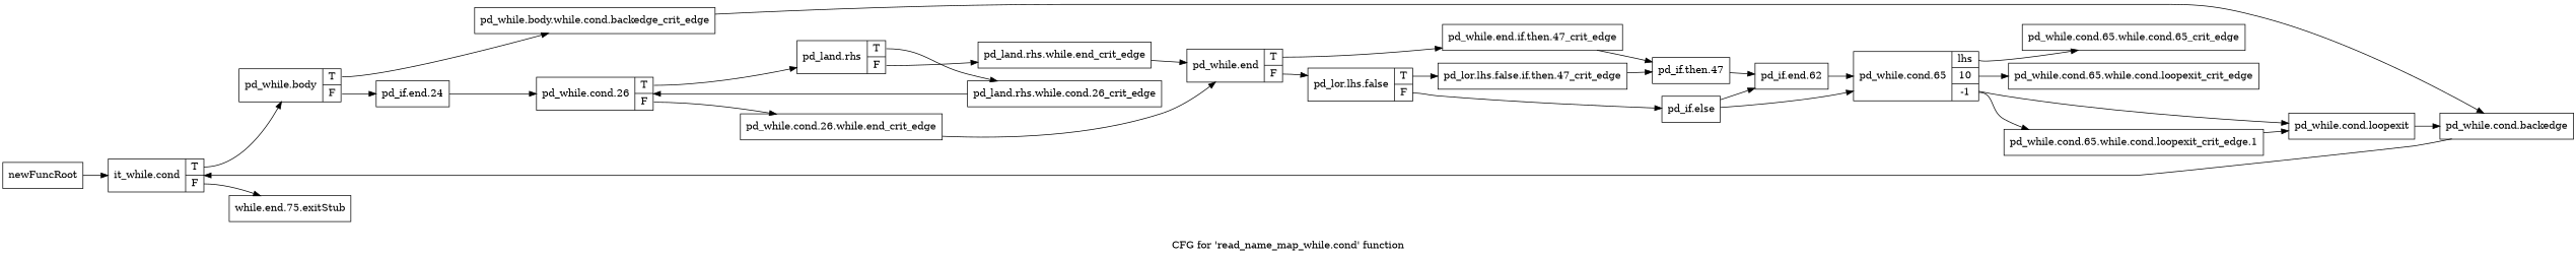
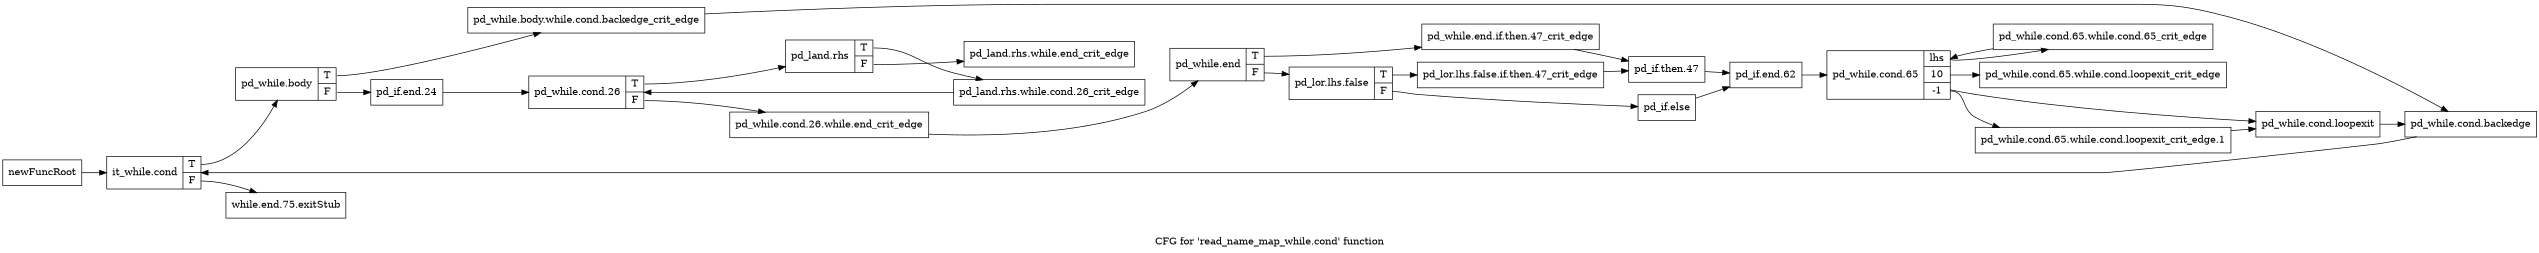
  digraph {
    label="CFG for 'read_name_map_while.cond' function"
    rankdir=LR
    node [shape=record]
    n1 [label="{newFuncRoot}"]
    n2 [label="{it_while.cond|{<s0>T|<s1>F}}"]
    n3 [label="{while.end.75.exitStub}"]
    n4 [label="{pd_while.body|{<s0>T|<s1>F}}"]
    n5 [label="{pd_while.body.while.cond.backedge_crit_edge}"]
    n6 [label="{pd_if.end.24}"]
    n7 [label="{pd_while.cond.backedge}"]
    n8 [label="{pd_while.cond.26|{<s0>T|<s1>F}}"]
    n9 [label="{pd_land.rhs|{<s0>T|<s1>F}}"]
    n10 [label="{pd_while.cond.26.while.end_crit_edge}"]
    n11 [label="{pd_land.rhs.while.cond.26_crit_edge}"]
    n12 [label="{pd_land.rhs.while.end_crit_edge}"]
    n13 [label="{pd_while.end|{<s0>T|<s1>F}}"]
    n14 [label="{pd_while.end.if.then.47_crit_edge}"]
    n15 [label="{pd_lor.lhs.false|{<s0>T|<s1>F}}"]
    n16 [label="{pd_if.then.47}"]
    n17 [label="{pd_lor.lhs.false.if.then.47_crit_edge}"]
    n18 [label="{pd_if.else}"]
    n19 [label="{pd_if.end.62}"]
    n20 [label="{pd_while.cond.65|{<s0>lhs|<s1>10|<s2>-1}}"]
    n21 [label="{pd_while.cond.65.while.cond.65_crit_edge}"]
    n22 [label="{pd_while.cond.65.while.cond.loopexit_crit_edge}"]
    n23 [label="{pd_while.cond.65.while.cond.loopexit_crit_edge.1}"]
    n24 [label="{pd_while.cond.loopexit}"]
    n1 -> n2
    n2 -> n3 [tailport=s1]
    n2 -> n4 [tailport=s0]
    n4 -> n5 [tailport=s0]
    n4 -> n6 [tailport=s1]
    n5 -> n7
    n6 -> n8
    n7 -> n2
    n8 -> n9 [tailport=s0]
    n8 -> n10 [tailport=s1]
    n9 -> n11 [tailport=s0]
    n9 -> n12 [tailport=s1]
    n10 -> n13
    n11 -> n8
-   n12 -> n13
    n13 -> n14 [tailport=s0]
    n13 -> n15 [tailport=s1]
    n14 -> n16
    n15 -> n17 [tailport=s0]
    n15 -> n18 [tailport=s1]
    n16 -> n19
    n17 -> n16
    n18 -> n19
    n19 -> n20
    n20 -> n21 [tailport=s0]
    n20 -> n22 [tailport=s1]
    n20 -> n23 [tailport=s2]
    n20 -> n24
-   n18 -> n20
+   n21 -> n20
    n23 -> n24
    n24 -> n7
  }
